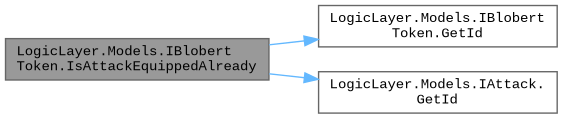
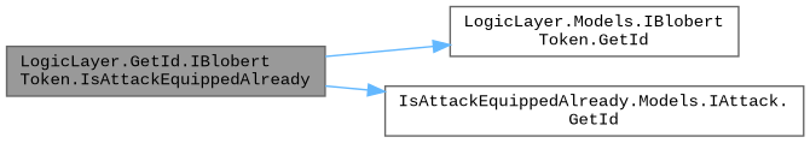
  digraph {
    fontname="Liberation Mono"
    rankdir=LR
    node [color=grey40 fillcolor=white fontname="Liberation Mono" fontsize=10 shape=box style=filled]
    edge [color=steelblue1 fontname="Liberation Mono" fontsize=10 labelfontname=Helvetica labelfontsize=10 style=solid]
-   n1 [color=gray40 fillcolor=grey60 fontcolor=black height=0.2 label="LogicLayer.Models.IBlobert\lToken.IsAttackEquippedAlready" width=0.4]
+   n1 [color=gray40 fillcolor=grey60 fontcolor=black height=0.2 label="LogicLayer.GetId.IBlobert\lToken.IsAttackEquippedAlready" width=0.4]
    n2 [height=0.2 label="LogicLayer.Models.IBlobert\lToken.GetId" width=0.4]
-   n3 [height=0.2 label="LogicLayer.Models.IAttack.\lGetId" width=0.4]
+   n3 [height=0.2 label="IsAttackEquippedAlready.Models.IAttack.\lGetId" width=0.4]
    n1 -> n2
    n1 -> n3
  }
